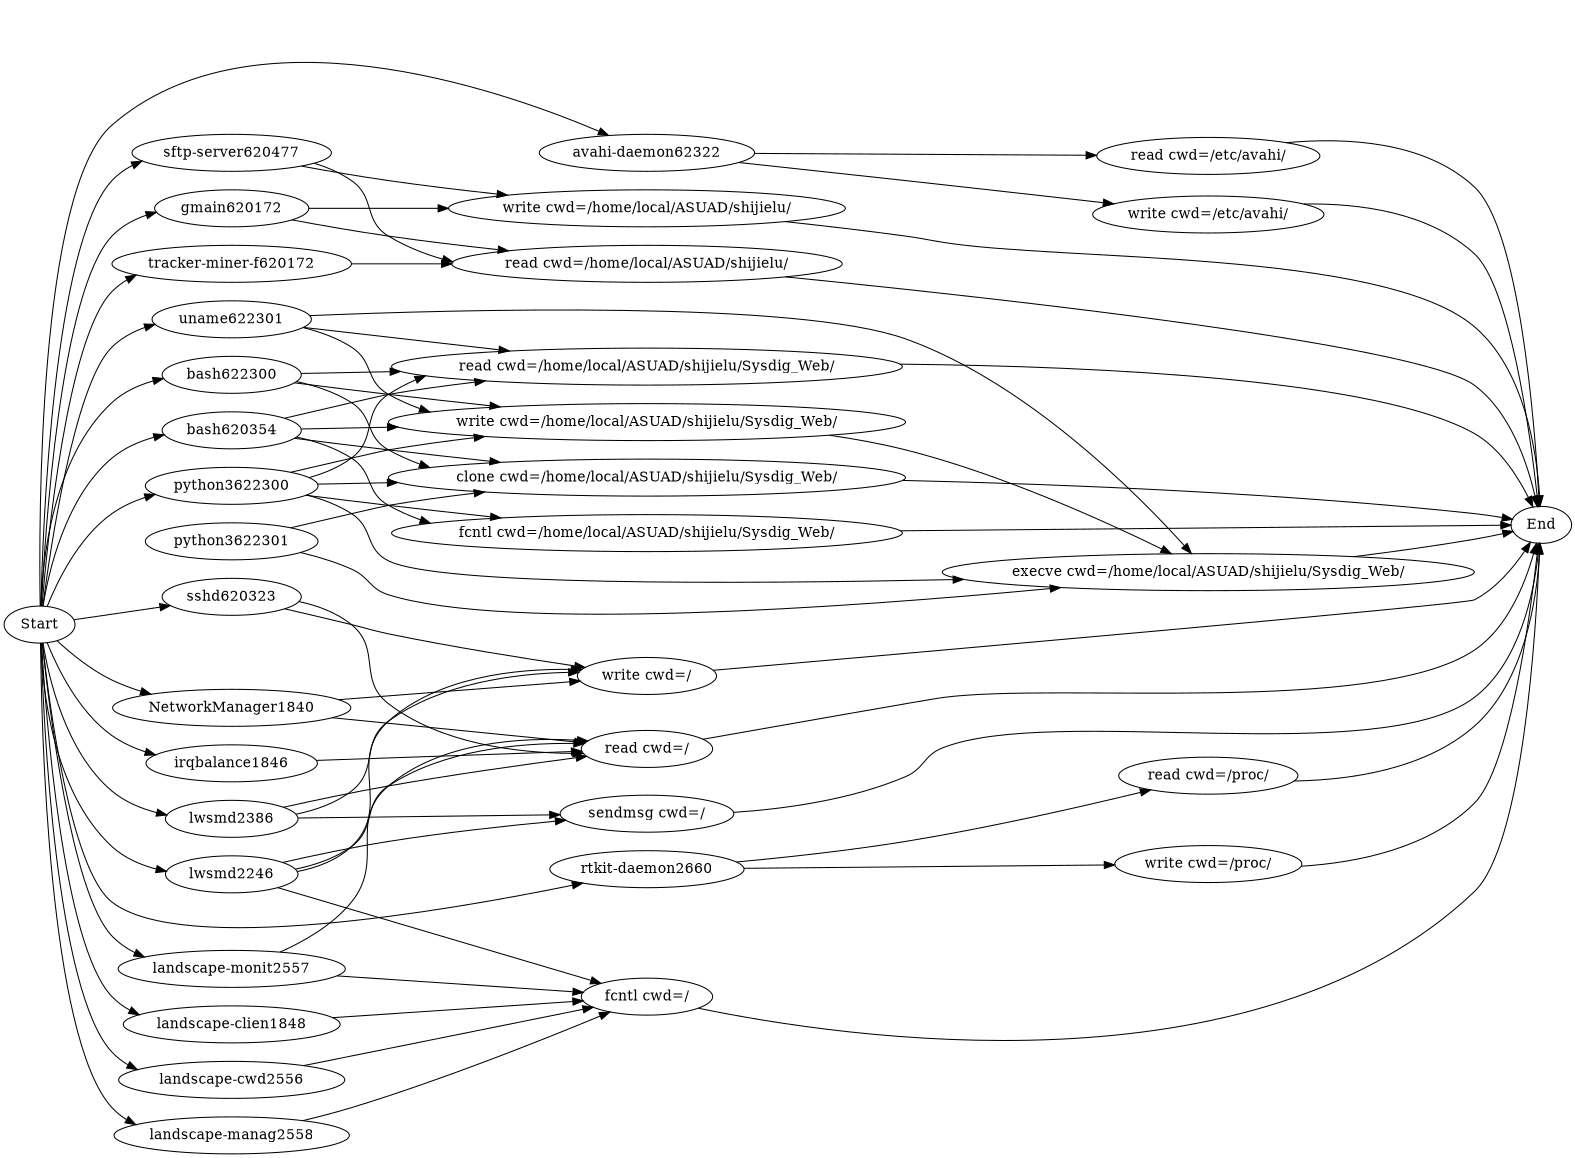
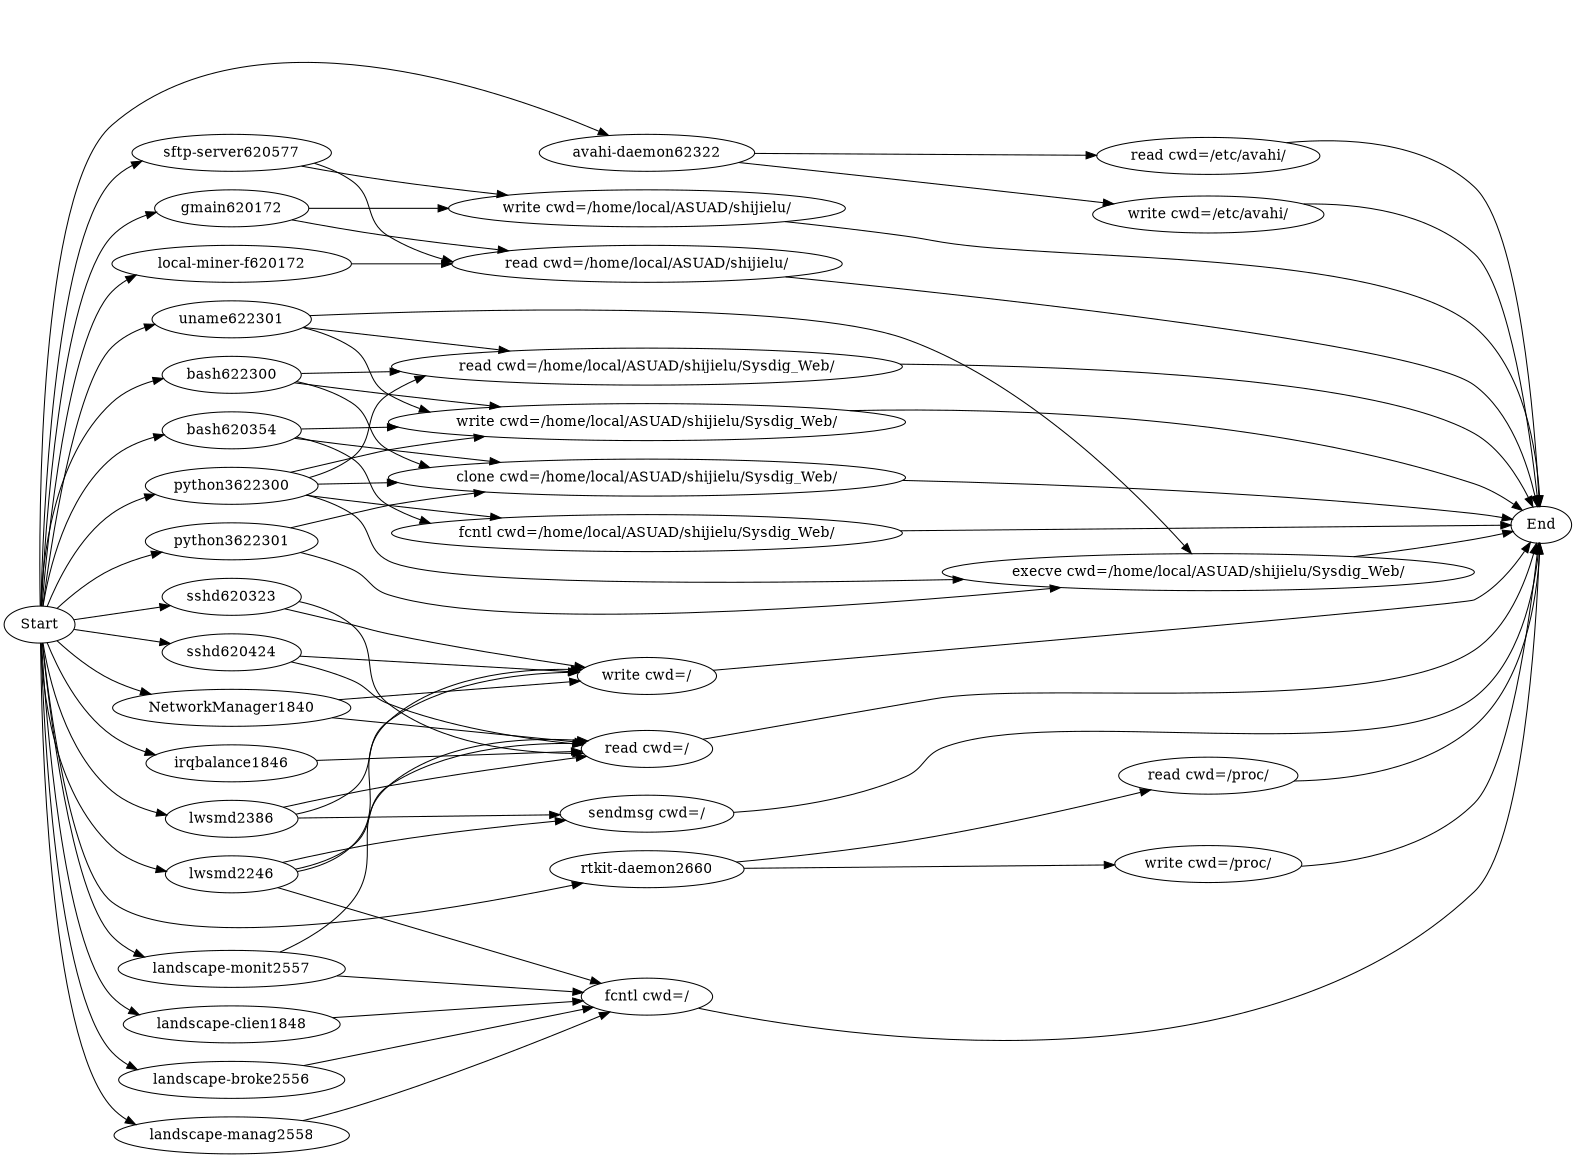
  digraph {
    rankdir=LR
    Start
    "avahi-daemon62322"
    gmain620172
-   "tracker-miner-f620172"
+   "tracker-miner-f620172" [label="local-miner-f620172"]
    sshd620323
    bash620354
    bash622300
    python3622300
    python3622301
    uname622301
-   "sftp-server620477"
+   sshd620424
+   "sftp-server620477" [label="sftp-server620577"]
    "rtkit-daemon2660"
    irqbalance1846
    NetworkManager1840
    "landscape-monit2557"
    "landscape-clien1848"
-   "landscape-broke2556" [label="landscape-cwd2556"]
+   "landscape-broke2556"
    "landscape-manag2558"
    lwsmd2386
    lwsmd2246
    "write cwd=/etc/avahi/"
    "read cwd=/etc/avahi/"
    "write cwd=/home/local/ASUAD/shijielu/"
    "read cwd=/home/local/ASUAD/shijielu/"
    "read cwd=/"
    "write cwd=/"
    "read cwd=/home/local/ASUAD/shijielu/Sysdig_Web/"
    "write cwd=/home/local/ASUAD/shijielu/Sysdig_Web/"
    "clone cwd=/home/local/ASUAD/shijielu/Sysdig_Web/"
    "fcntl cwd=/home/local/ASUAD/shijielu/Sysdig_Web/"
    "execve cwd=/home/local/ASUAD/shijielu/Sysdig_Web/"
    "write cwd=/proc/"
    "read cwd=/proc/"
    "fcntl cwd=/"
    "sendmsg cwd=/"
    End
    Start -> "avahi-daemon62322"
    Start -> gmain620172
    Start -> "tracker-miner-f620172"
    Start -> sshd620323
    Start -> bash620354
    Start -> bash622300
    Start -> python3622300
+   Start -> python3622301
    Start -> uname622301
+   Start -> sshd620424
    Start -> "sftp-server620477"
    Start -> "rtkit-daemon2660"
    Start -> irqbalance1846
    Start -> NetworkManager1840
    Start -> "landscape-monit2557"
    Start -> "landscape-clien1848"
    Start -> "landscape-broke2556"
    Start -> "landscape-manag2558"
    Start -> lwsmd2386
    Start -> lwsmd2246
    "avahi-daemon62322" -> "write cwd=/etc/avahi/"
    "avahi-daemon62322" -> "read cwd=/etc/avahi/"
    gmain620172 -> "write cwd=/home/local/ASUAD/shijielu/"
    gmain620172 -> "read cwd=/home/local/ASUAD/shijielu/"
    "tracker-miner-f620172" -> "read cwd=/home/local/ASUAD/shijielu/"
    sshd620323 -> "read cwd=/"
    sshd620323 -> "write cwd=/"
-   bash620354 -> "read cwd=/home/local/ASUAD/shijielu/Sysdig_Web/"
    bash620354 -> "write cwd=/home/local/ASUAD/shijielu/Sysdig_Web/"
    bash620354 -> "clone cwd=/home/local/ASUAD/shijielu/Sysdig_Web/"
    bash620354 -> "fcntl cwd=/home/local/ASUAD/shijielu/Sysdig_Web/"
    bash622300 -> "read cwd=/home/local/ASUAD/shijielu/Sysdig_Web/"
    bash622300 -> "write cwd=/home/local/ASUAD/shijielu/Sysdig_Web/"
    bash622300 -> "clone cwd=/home/local/ASUAD/shijielu/Sysdig_Web/"
    python3622300 -> "read cwd=/home/local/ASUAD/shijielu/Sysdig_Web/"
    python3622300 -> "write cwd=/home/local/ASUAD/shijielu/Sysdig_Web/"
    python3622300 -> "clone cwd=/home/local/ASUAD/shijielu/Sysdig_Web/"
    python3622300 -> "fcntl cwd=/home/local/ASUAD/shijielu/Sysdig_Web/"
    python3622300 -> "execve cwd=/home/local/ASUAD/shijielu/Sysdig_Web/"
    python3622301 -> "clone cwd=/home/local/ASUAD/shijielu/Sysdig_Web/"
    python3622301 -> "execve cwd=/home/local/ASUAD/shijielu/Sysdig_Web/"
    uname622301 -> "read cwd=/home/local/ASUAD/shijielu/Sysdig_Web/"
    uname622301 -> "write cwd=/home/local/ASUAD/shijielu/Sysdig_Web/"
    uname622301 -> "execve cwd=/home/local/ASUAD/shijielu/Sysdig_Web/"
+   sshd620424 -> "read cwd=/"
+   sshd620424 -> "write cwd=/"
    "sftp-server620477" -> "write cwd=/home/local/ASUAD/shijielu/"
    "sftp-server620477" -> "read cwd=/home/local/ASUAD/shijielu/"
    "rtkit-daemon2660" -> "write cwd=/proc/"
    "rtkit-daemon2660" -> "read cwd=/proc/"
    irqbalance1846 -> "read cwd=/"
    NetworkManager1840 -> "read cwd=/"
    NetworkManager1840 -> "write cwd=/"
    "landscape-monit2557" -> "read cwd=/"
    "landscape-monit2557" -> "fcntl cwd=/"
    "landscape-clien1848" -> "fcntl cwd=/"
    "landscape-broke2556" -> "fcntl cwd=/"
    "landscape-manag2558" -> "fcntl cwd=/"
    lwsmd2386 -> "read cwd=/"
    lwsmd2386 -> "write cwd=/"
    lwsmd2386 -> "sendmsg cwd=/"
    lwsmd2246 -> "read cwd=/"
    lwsmd2246 -> "write cwd=/"
    lwsmd2246 -> "fcntl cwd=/"
    lwsmd2246 -> "sendmsg cwd=/"
    "write cwd=/etc/avahi/" -> End
    "read cwd=/etc/avahi/" -> End
    "write cwd=/home/local/ASUAD/shijielu/" -> End
    "read cwd=/home/local/ASUAD/shijielu/" -> End
    "read cwd=/" -> End
    "write cwd=/" -> End
    "read cwd=/home/local/ASUAD/shijielu/Sysdig_Web/" -> End
-   "write cwd=/home/local/ASUAD/shijielu/Sysdig_Web/" -> "execve cwd=/home/local/ASUAD/shijielu/Sysdig_Web/"
+   "write cwd=/home/local/ASUAD/shijielu/Sysdig_Web/" -> End
    "clone cwd=/home/local/ASUAD/shijielu/Sysdig_Web/" -> End
    "fcntl cwd=/home/local/ASUAD/shijielu/Sysdig_Web/" -> End
    "execve cwd=/home/local/ASUAD/shijielu/Sysdig_Web/" -> End
    "write cwd=/proc/" -> End
    "read cwd=/proc/" -> End
    "fcntl cwd=/" -> End
    "sendmsg cwd=/" -> End
  }
